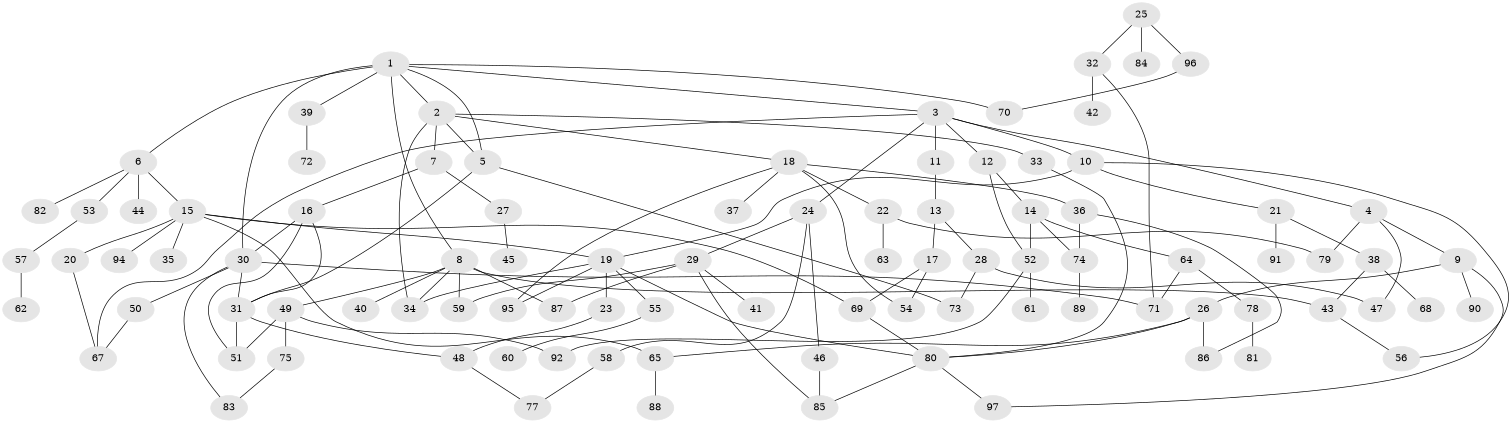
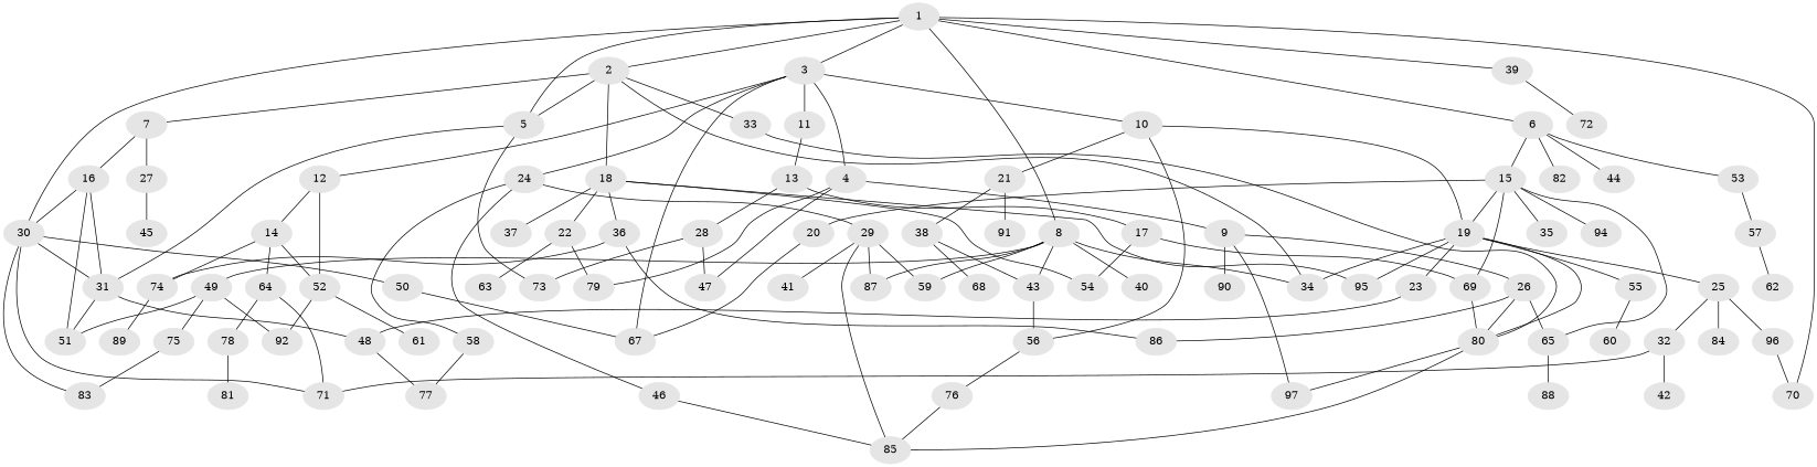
  graph {
    node [color=gray90 style=filled]
    1
    2
    3
    5
    6
    8
    30
    39
    70
    7
    18
    33
    34
    4
    10
    11
    12
    24
    67
    31
    73
    15
    44
    53
    82
    40
    43
    49
    59
    87
    50
    71
    83
    72
    16
    27
    54
    22
    36
    37
    95
    80
    9
    47
    79
    19
    21
    56
    13
    14
    52
    29
    46
    58
    26
    90
    n57 [label=97]
    51
    48
    20
    35
    65
    69
    94
    57
    45
    75
    92
    86
    23
    25
    55
    38
    91
+   76
    17
    28
    64
    74
    61
    78
    89
    88
    63
    32
    n86 [label=96]
    84
    60
    85
    68
    77
    41
    42
    62
    81
    1 -- 2
    1 -- 3
    1 -- 5
    1 -- 6
    1 -- 8
    1 -- 30
    1 -- 39
    1 -- 70
    2 -- 5
    2 -- 7
    2 -- 18
    2 -- 33
    2 -- 34
    3 -- 4
    3 -- 10
    3 -- 11
    3 -- 12
    3 -- 24
    3 -- 67
    5 -- 31
    5 -- 73
    6 -- 15
    6 -- 44
    6 -- 53
    6 -- 82
    8 -- 34
    8 -- 40
    8 -- 43
    8 -- 49
    8 -- 59
    8 -- 87
    30 -- 31
    30 -- 50
    30 -- 71
    30 -- 83
    39 -- 72
    7 -- 16
    7 -- 27
    18 -- 54
    18 -- 22
    18 -- 36
    18 -- 37
    18 -- 95
    33 -- 80
    4 -- 9
    4 -- 47
    4 -- 79
    10 -- 19
    10 -- 21
    10 -- 56
    11 -- 13
    12 -- 14
    12 -- 52
    24 -- 29
    24 -- 46
    24 -- 58
    31 -- 51
    31 -- 48
    15 -- 19
    15 -- 20
    15 -- 35
    15 -- 65
    15 -- 69
    15 -- 94
    53 -- 57
    43 -- 56
    49 -- 51
    49 -- 75
    49 -- 92
    50 -- 67
    16 -- 30
    16 -- 31
    16 -- 51
    27 -- 45
    22 -- 79
    22 -- 63
    36 -- 86
    36 -- 74
    80 -- n57
    80 -- 85
    9 -- 26
    9 -- 90
    9 -- n57
    19 -- 34
    19 -- 95
    19 -- 80
    19 -- 23
+   19 -- 25
    19 -- 55
    21 -- 38
    21 -- 91
+   56 -- 76
    13 -- 17
    13 -- 28
    14 -- 52
    14 -- 64
    14 -- 74
    52 -- 92
    52 -- 61
    29 -- 59
    29 -- 87
    29 -- 85
    29 -- 41
    46 -- 85
    58 -- 77
    26 -- 80
    26 -- 65
    26 -- 86
    48 -- 77
    20 -- 67
    65 -- 88
    69 -- 80
    57 -- 62
    75 -- 83
    23 -- 48
    25 -- 32
    25 -- n86
    25 -- 84
    55 -- 60
    38 -- 43
    38 -- 68
+   76 -- 85
    17 -- 54
    17 -- 69
    28 -- 73
    28 -- 47
    64 -- 71
    64 -- 78
    74 -- 89
    78 -- 81
    32 -- 71
    32 -- 42
    n86 -- 70
  }
